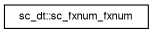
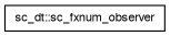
  digraph {
    rankdir=TB
-   n1 [color=black fillcolor=white fontname=FreeSans fontsize=10 height=0.2 label="sc_dt::sc_fxnum_fxnum" shape=record style=filled width=0.4]
+   n1 [color=black fillcolor=white fontname=FreeSans fontsize=10 height=0.2 label="sc_dt::sc_fxnum_observer" shape=record style=filled width=0.4]
  }
